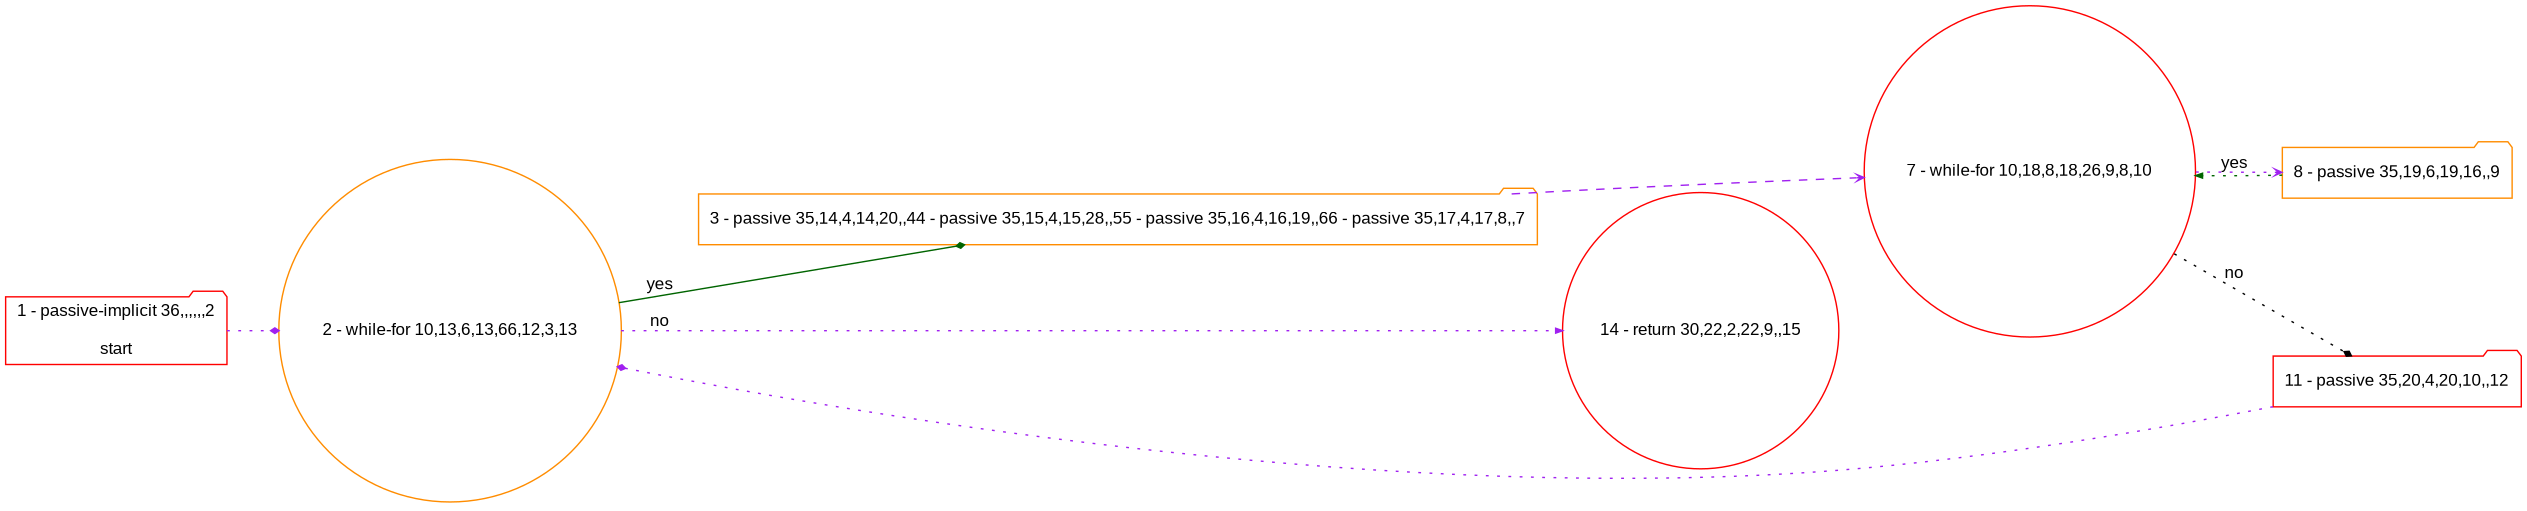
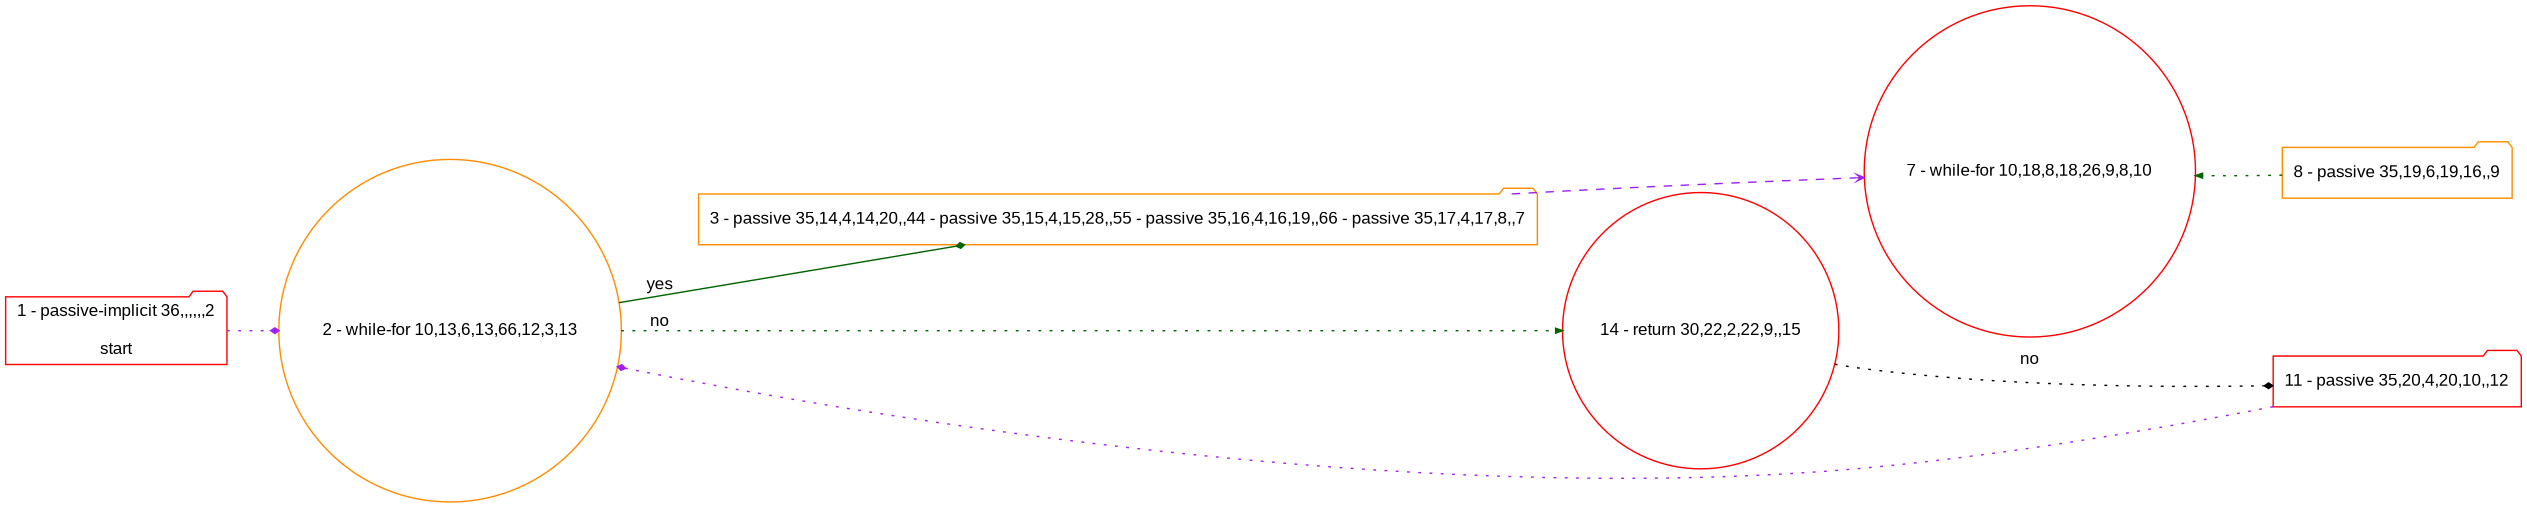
  digraph {
    bgcolor=white
    compound=true
    fillcolor="#FFFFCC"
    fontname=Arial
    fontsize=12
    pack=true
    packmode=clust
    rankdir=LR
    style="rounded,filled"
    node [color=red compound=true fillcolor="#ffffff" fixedsize=false fontname=Arial fontsize=12 node_initialized=no shape=folder style=filled]
    edge [arrowhead=diamond arrowsize=0.5 arrowtail=none color=purple compound=true dir=forward fontcolor=black fontname=Arial fontsize=12 style=dotted]
    n1 [color=darkorange label="2 - while-for 10,13,6,13,66,12,3,13" shape=circle]
    n2 [color=darkorange label="3 - passive 35,14,4,14,20,,44 - passive 35,15,4,15,28,,55 - passive 35,16,4,16,19,,66 - passive 35,17,4,17,8,,7"]
    n3 [label="14 - return 30,22,2,22,9,,15" shape=circle]
    n4 [label="7 - while-for 10,18,8,18,26,9,8,10" shape=circle]
    n5 [label="1 - passive-implicit 36,,,,,,2\n\nstart"]
    n6 [color=darkorange label="8 - passive 35,19,6,19,16,,9"]
    n7 [label="11 - passive 35,20,4,20,10,,12"]
    n1 -> n2 [color=darkgreen label=yes style=solid]
-   n1 -> n3 [arrowhead=normal label=no]
+   n1 -> n3 [arrowhead=normal color=darkgreen label=no]
    n2 -> n4 [arrowhead=vee style=dashed]
-   n4 -> n6 [arrowhead=vee label=yes]
-   n4 -> n7 [color=black label=no]
+   n3 -> n7 [color=black label=no]
    n5 -> n1
    n6 -> n4 [arrowhead=normal color=darkgreen]
    n7 -> n1
  }
